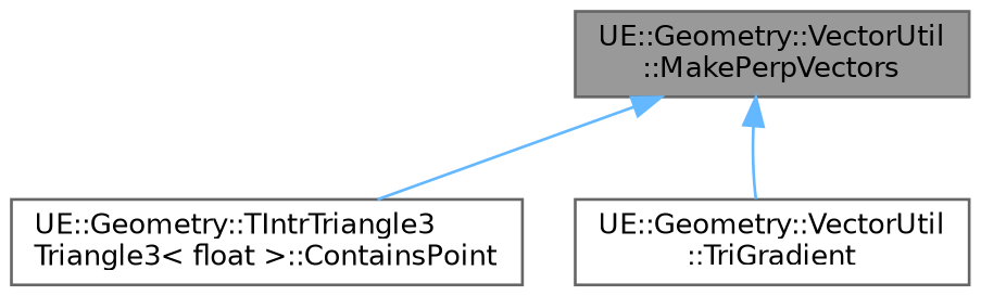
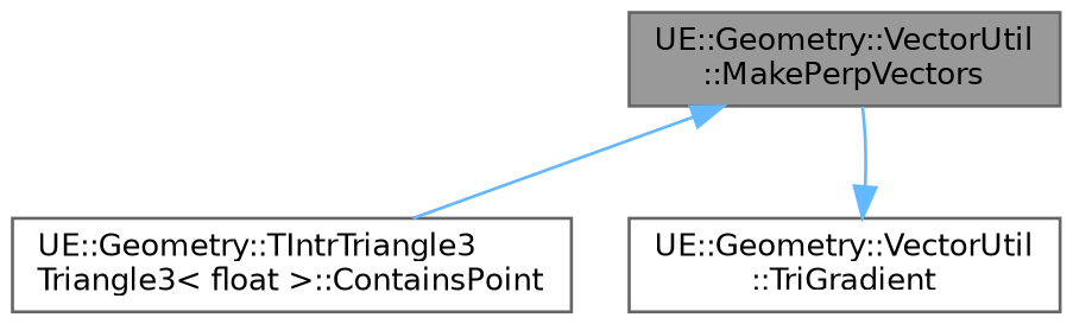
  digraph {
    rankdir=TB
    node [color=grey40 fillcolor=white fontname=Helvetica fontsize=10 shape=box style=filled]
    edge [color=steelblue1 dir=back fontname=Helvetica fontsize=10 labelfontname=Helvetica labelfontsize=10 style=solid]
    n1 [color=gray40 fillcolor=grey60 fontcolor=black height=0.2 label="UE::Geometry::VectorUtil\l::MakePerpVectors" width=0.4]
    n2 [height=0.2 label="UE::Geometry::TIntrTriangle3\lTriangle3\< float \>::ContainsPoint" width=0.4]
    n3 [height=0.2 label="UE::Geometry::VectorUtil\l::TriGradient" width=0.4]
    n1 -> n2
-   n1 -> n3
+   n3 -> n1
  }
